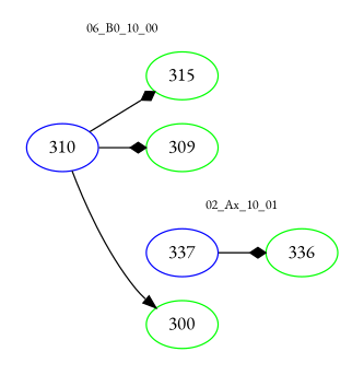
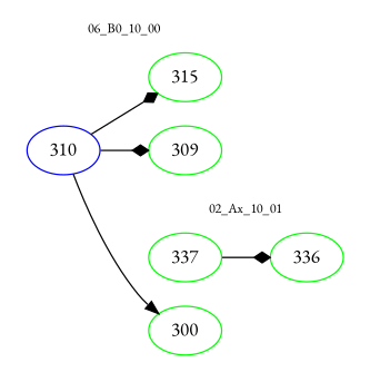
  digraph {
    fontname="EB Garamond"
    rankdir=LR
    node [color=green fontname="EB Garamond"]
    edge [arrowhead=diamond color=black fontname="EB Garamond"]
-   n1 [color=blue label=337]
+   n1 [label=337]
    n2 [label=300]
    n3 [label=336]
    n4 [color=blue label=310]
    n5 [label=309]
    n6 [label=315]
    subgraph cluster_1 {
      color=white
      fontsize=10
      label="02_Ax_10_01"
      n1
      n2
      n3
    }
    subgraph cluster_2 {
      color=white
      fontsize=10
      label="06_B0_10_00"
      n4
      n5
      n6
    }
    n1 -> n3
    n4 -> n2 [arrowhead=normal]
    n4 -> n5
    n4 -> n6
  }
